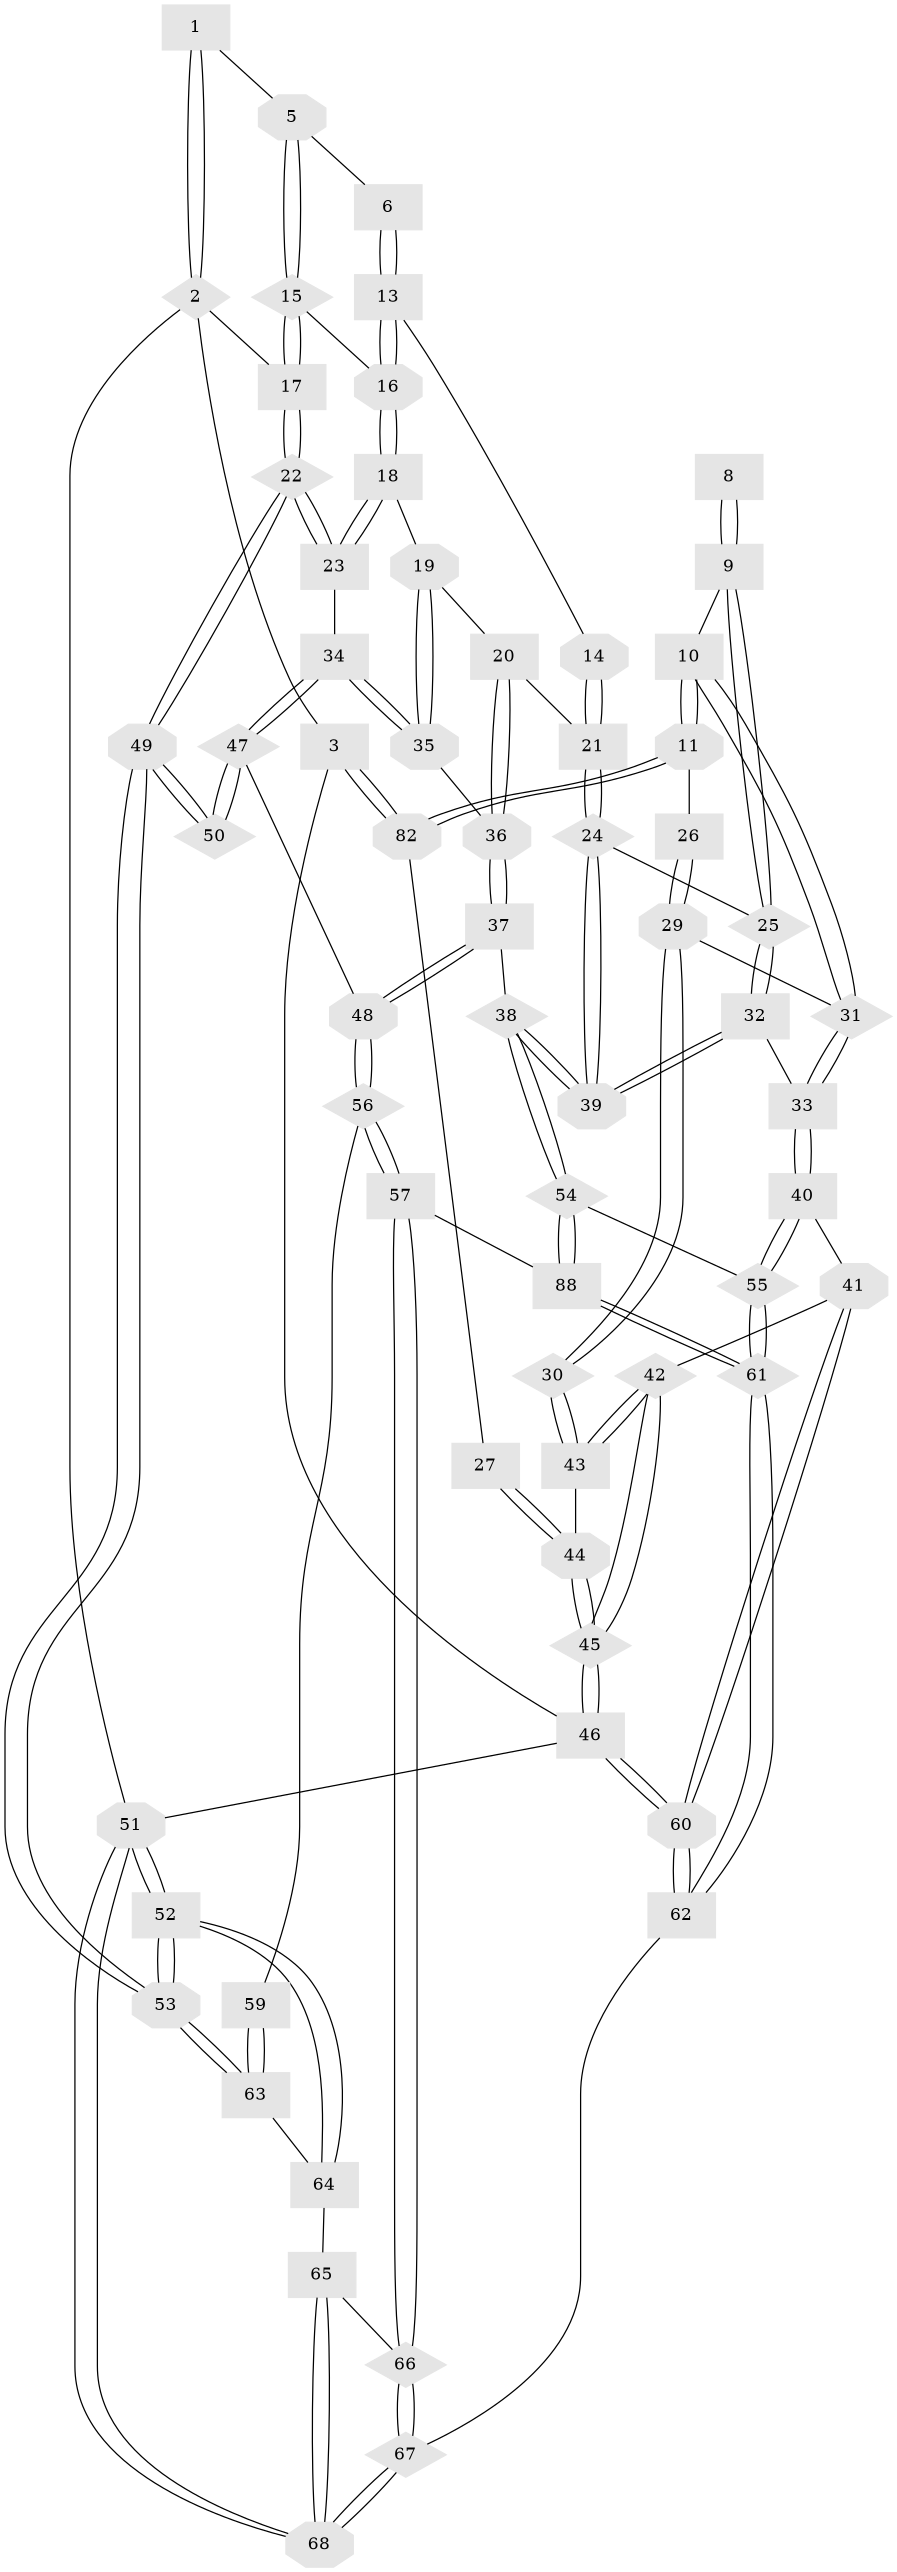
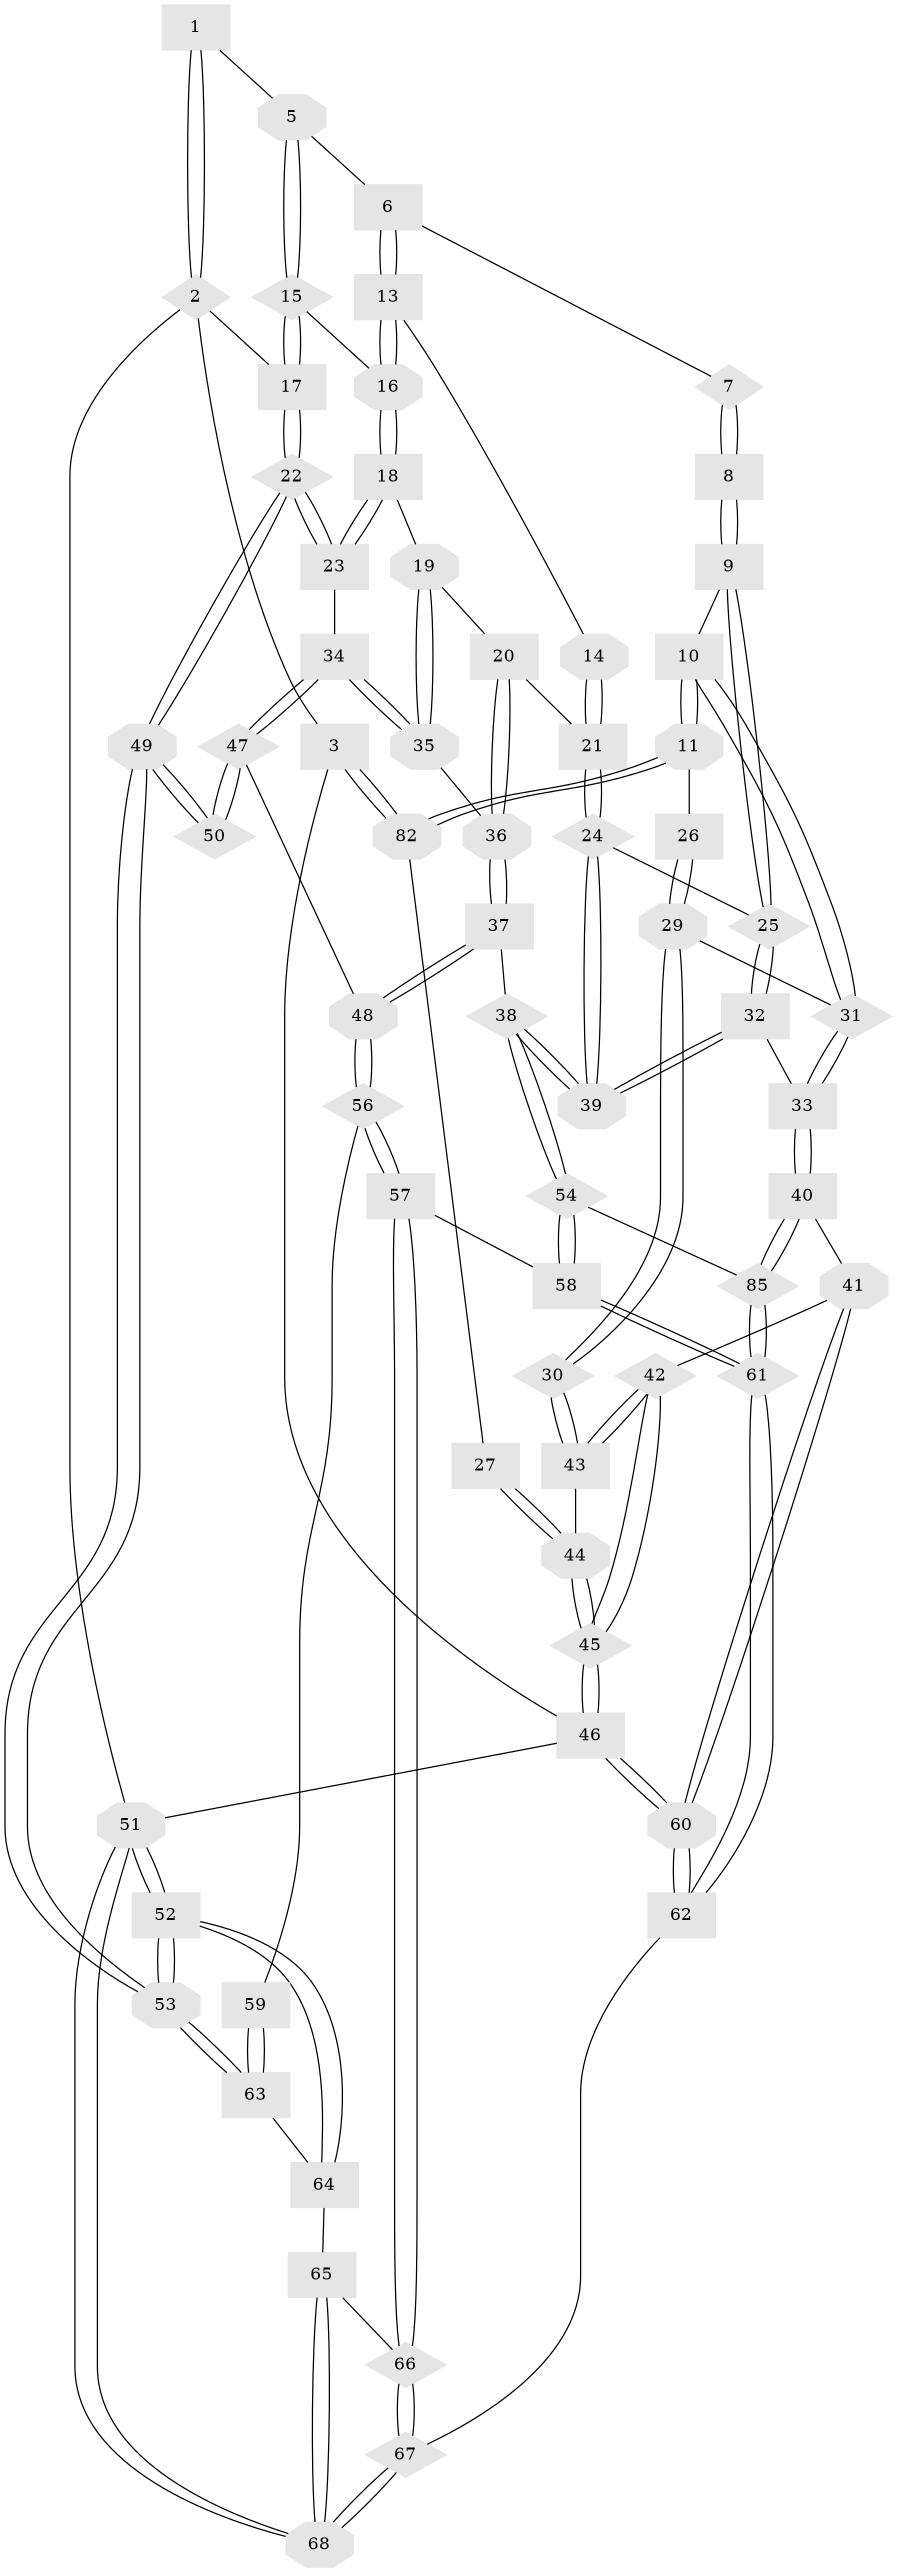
  graph {
    node [color=gray90 shape=box style=filled]
    2 [shape=diamond]
    1
    5 [shape=octagon]
    3
    17
    51 [shape=octagon]
    6
    15 [shape=diamond]
    n9 [label=82 shape=octagon]
    46
    22 [shape=diamond]
    52
    68 [shape=octagon]
    27
    60 [shape=octagon]
+   7 [shape=diamond]
    8
    13
    16 [shape=octagon]
    14 [shape=octagon]
    9
    10
    25 [shape=diamond]
    21
    11 [shape=octagon]
    31 [shape=diamond]
    32
    26
    33
    29 [shape=octagon]
    44 [shape=octagon]
    18
    24 [shape=diamond]
    19 [shape=octagon]
    23
    49 [shape=octagon]
    20
    35 [shape=octagon]
    34
    36 [shape=octagon]
    37
    39 [shape=octagon]
    50 [shape=diamond]
    53 [shape=octagon]
    47 [shape=diamond]
    30 [shape=diamond]
    45 [shape=diamond]
    43
    40
    41 [shape=octagon]
-   55 [shape=diamond]
+   55 [shape=diamond label=85]
    48 [shape=octagon]
    38 [shape=diamond]
    54 [shape=diamond]
    56 [shape=diamond]
-   58 [label=88]
+   58
    42 [shape=diamond]
    61 [shape=diamond]
    62
    59
    57
    63
    64
    65
    66 [shape=diamond]
    67 [shape=diamond]
    2 -- 3
    2 -- 17
    2 -- 51
    1 -- 2
    1 -- 2
    1 -- 5
    5 -- 6
    5 -- 15
    5 -- 15
    3 -- n9
    3 -- n9
    3 -- 46
    17 -- 22
    17 -- 22
    51 -- 52
    51 -- 52
    51 -- 68
    51 -- 68
+   6 -- 7
    6 -- 13
    6 -- 13
    15 -- 17
    15 -- 17
    15 -- 16
    n9 -- 27
    46 -- 51
    46 -- 60
    46 -- 60
    22 -- 23
    22 -- 23
    22 -- 49
    22 -- 49
    52 -- 53
    52 -- 53
    52 -- 64
    52 -- 64
    27 -- 44
    27 -- 44
    60 -- 62
    60 -- 62
+   7 -- 8
+   7 -- 8
    8 -- 9
    8 -- 9
    13 -- 16
    13 -- 16
    13 -- 14
    16 -- 18
    16 -- 18
    14 -- 21
    14 -- 21
    9 -- 10
    9 -- 25
    9 -- 25
    10 -- 11
    10 -- 11
    10 -- 31
    10 -- 31
    25 -- 32
    25 -- 32
    21 -- 24
    21 -- 24
    11 -- n9
    11 -- n9
    11 -- 26
    31 -- 33
    31 -- 33
    32 -- 33
    32 -- 39
    32 -- 39
    26 -- 29
    26 -- 29
    33 -- 40
    33 -- 40
    29 -- 31
    29 -- 30
    29 -- 30
    44 -- 45
    44 -- 45
    18 -- 19
    18 -- 23
    18 -- 23
    24 -- 25
    24 -- 39
    24 -- 39
    19 -- 20
    19 -- 35
    19 -- 35
    23 -- 34
    49 -- 50
    49 -- 50
    49 -- 53
    49 -- 53
    20 -- 21
    20 -- 36
    20 -- 36
    35 -- 36
    34 -- 35
    34 -- 35
    34 -- 47
    34 -- 47
    36 -- 37
    36 -- 37
    37 -- 48
    37 -- 48
    37 -- 38
    53 -- 63
    53 -- 63
    47 -- 50
    47 -- 50
    47 -- 48
    30 -- 43
    30 -- 43
    45 -- 46
    45 -- 46
    43 -- 44
    40 -- 41
    40 -- 55
    40 -- 55
    41 -- 60
    41 -- 60
    41 -- 42
    55 -- 61
    55 -- 61
    48 -- 56
    48 -- 56
    38 -- 39
    38 -- 39
    38 -- 54
    38 -- 54
    54 -- 55
    54 -- 58
    54 -- 58
    56 -- 59
    56 -- 57
    56 -- 57
    58 -- 61
    58 -- 61
    42 -- 45
    42 -- 45
    42 -- 43
    42 -- 43
    61 -- 62
    61 -- 62
    62 -- 67
    59 -- 63
    59 -- 63
    57 -- 58
    57 -- 66
    57 -- 66
    63 -- 64
    64 -- 65
    65 -- 68
    65 -- 68
    65 -- 66
    66 -- 67
    66 -- 67
    67 -- 68
    67 -- 68
  }
